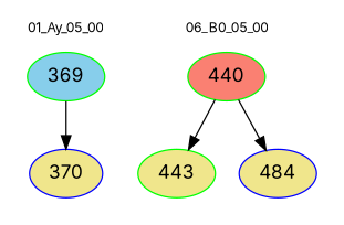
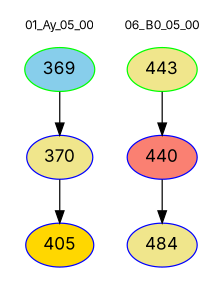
  digraph {
    fontname=Inter
    node [color=blue fillcolor=khaki fontname=Inter style=filled]
    edge [color=black fontname=Inter]
    n1 [color=green fillcolor=skyblue label=369]
    n2 [label=370]
+   n3 [fillcolor=gold label=405]
    n4 [color=green label=443]
-   n5 [color=green fillcolor=salmon label=440]
+   n5 [fillcolor=salmon label=440]
    n6 [label=484]
    subgraph cluster_1 {
      color=white
      fontsize=10
      label="01_Ay_05_00"
      n1
      n2
+     n3
    }
    subgraph cluster_2 {
      color=white
      fontsize=10
      label="06_B0_05_00"
      n4
      n5
      n6
    }
    n1 -> n2
-   n5 -> n4
+   n2 -> n3
+   n4 -> n5
    n5 -> n6
  }
